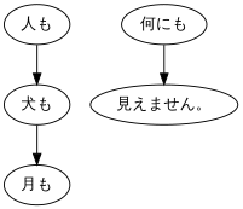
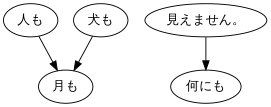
  digraph {
    fontname="Patrick Hand"
    node [fontname="Patrick Hand"]
    edge [fontname="Patrick Hand"]
    n1 [label="人も"]
    n2 [label="犬も"]
    n3 [label="月も"]
    n4 [label="見えません。"]
    n5 [label="何にも"]
-   n1 -> n2
+   n1 -> n3
    n2 -> n3
-   n5 -> n4
+   n4 -> n5
  }
